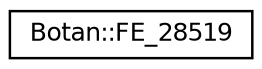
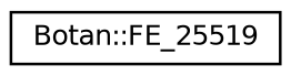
  digraph {
    rankdir=LR
-   n1 [color=black fillcolor=white fontname=Helvetica fontsize=10 height=0.2 label="Botan::FE_28519" shape=record style=filled width=0.4]
+   n1 [color=black fillcolor=white fontname=Helvetica fontsize=10 height=0.2 label="Botan::FE_25519" shape=record style=filled width=0.4]
  }
